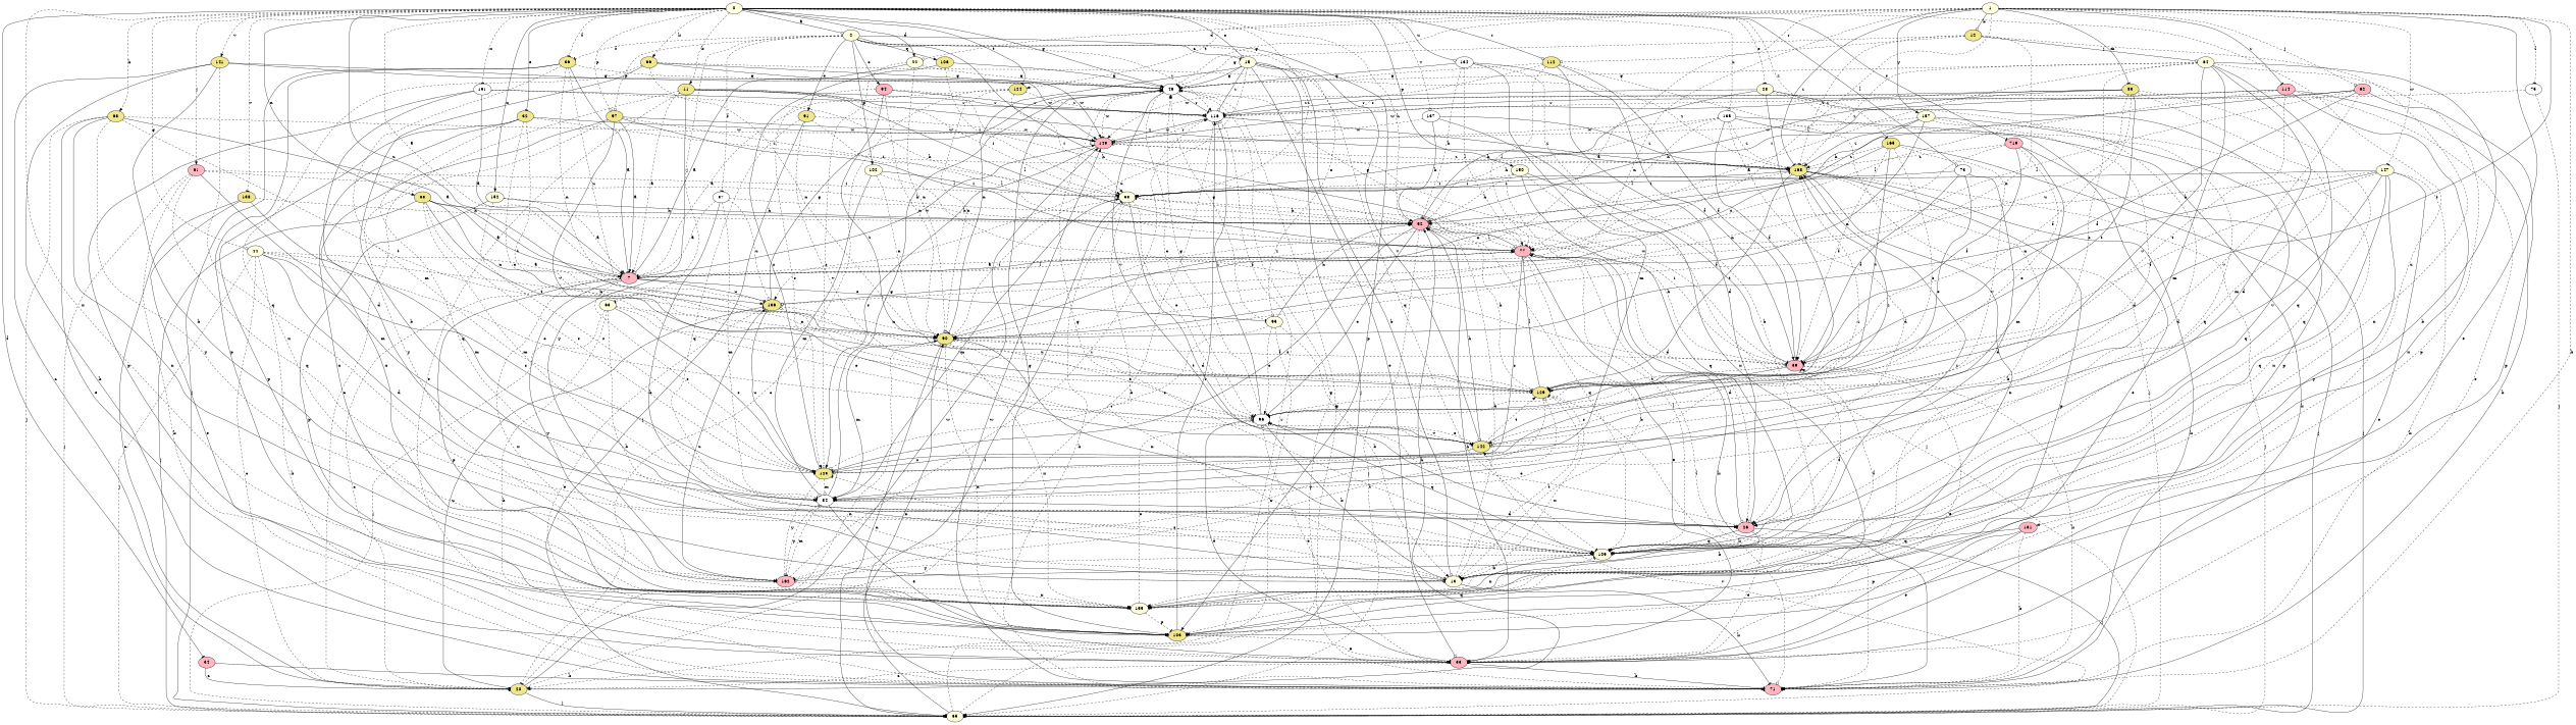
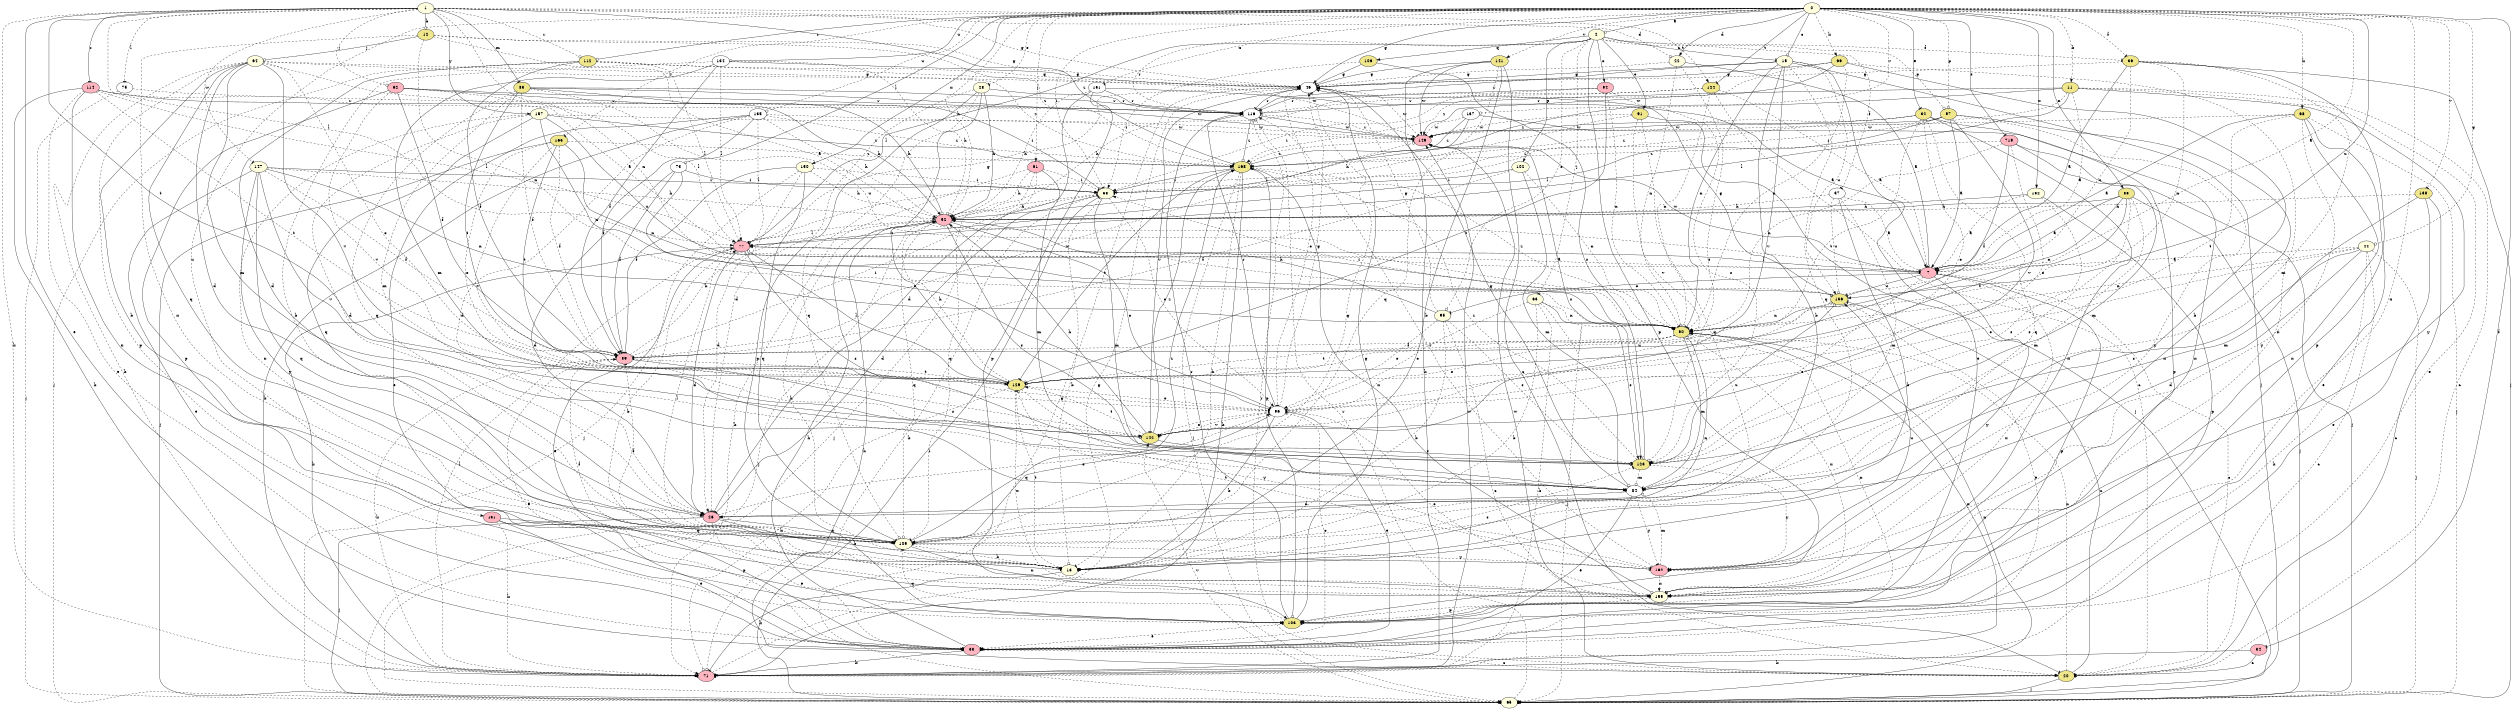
  strict digraph {
    node [fillcolor=khaki style=filled]
    edge [arrowhead=normal style=dashed]
    0 [fillcolor=lightyellow]
    2 [fillcolor=lightyellow]
    7 [fillcolor=lightpink]
    11
    15 [fillcolor=lightyellow]
    22 [fillcolor=lightyellow]
    28 [fillcolor=lightyellow]
    32
    34 [fillcolor=lightpink]
    36
    44 [fillcolor=lightyellow]
    46 [fillcolor=white]
    52 [fillcolor=lightpink]
    58 [fillcolor=lightyellow]
    61 [fillcolor=lightpink]
    66
    68
    73 [fillcolor=white]
    88
    97
    112
    n22 [fillcolor=lightpink label=719]
    124
    131 [fillcolor=lightpink]
    134 [fillcolor=white]
    135 [fillcolor=white]
    136
    137 [fillcolor=white]
    138
    141
    150 [fillcolor=lightyellow]
    151 [fillcolor=white]
    152 [fillcolor=lightyellow]
    155 [fillcolor=lightyellow]
    165
    77 [fillcolor=lightpink]
    37 [fillcolor=white]
    63 [fillcolor=lightyellow]
    91
    94 [fillcolor=lightpink]
    95 [fillcolor=lightyellow]
    102 [fillcolor=lightyellow]
    103
    106
    116 [fillcolor=white]
    20
    123
    149 [fillcolor=lightpink]
    162 [fillcolor=lightpink]
    33 [fillcolor=lightpink]
    168
    90
    13 [fillcolor=lightyellow]
    65 [fillcolor=lightyellow]
    109 [fillcolor=lightyellow]
    142
    129
    26 [fillcolor=lightpink]
    96 [fillcolor=white]
    71 [fillcolor=lightpink]
    84 [fillcolor=white]
    39 [fillcolor=lightpink]
    1 [fillcolor=lightyellow]
    12
    62 [fillcolor=lightpink]
    75 [fillcolor=white]
    83
    114 [fillcolor=lightpink]
    147 [fillcolor=lightyellow]
    157 [fillcolor=lightyellow]
    64 [fillcolor=lightyellow]
    0 -> 2 [arrowhead=odot label=a style=solid]
    0 -> 7 [arrowhead=tee label=a]
    0 -> 11 [label=b]
    0 -> 15 [arrowhead=odot label=c style=solid]
    0 -> 22 [label=d style=solid]
    0 -> 28 [arrowhead=tee label=e]
    0 -> 32 [arrowhead=tee label=e style=solid]
    0 -> 34 [arrowhead=tee label=f style=solid]
    0 -> 36 [arrowhead=tee label=f]
    0 -> 44 [arrowhead=odot label=g]
    0 -> 46 [label=g style=solid]
    0 -> 52 [arrowhead=odot label=h]
    0 -> 58 [arrowhead=tee label=i]
    0 -> 61 [label=j]
    0 -> 66 [label=k]
    0 -> 68 [label=k]
    0 -> 73 [arrowhead=odot label=l style=solid]
    0 -> 88 [label=n style=solid]
    0 -> 97 [arrowhead=odot label=p]
    0 -> 112 [arrowhead=odot label=r style=solid]
    0 -> n22 [arrowhead=tee label=s style=solid]
    0 -> 124 [arrowhead=tee label=t style=solid]
    0 -> 131 [label=u]
    0 -> 134 [arrowhead=odot label=u style=solid]
    0 -> 135 [arrowhead=odot label=u]
    0 -> 136 [label=u style=solid]
    0 -> 137 [arrowhead=odot label=v]
    0 -> 138 [arrowhead=tee label=v]
    0 -> 141 [label=v]
-   0 -> 150 [label=p style=solid]
+   0 -> 150 [label=x style=solid]
    0 -> 151 [arrowhead=tee label=x]
    0 -> 152 [label=x style=solid]
    0 -> 155 [arrowhead=odot label=x]
    0 -> 165 [arrowhead=tee label=z]
    2 -> 15 [arrowhead=tee label=c style=solid]
    2 -> 36 [arrowhead=tee label=f]
    2 -> 97 [arrowhead=odot label=p]
    2 -> 77 [arrowhead=odot label=l style=solid]
    2 -> 37 [arrowhead=tee label=f]
    2 -> 63 [arrowhead=tee label=j]
    2 -> 91 [label=o style=solid]
    2 -> 94 [label=o style=solid]
    2 -> 95 [arrowhead=odot label=o]
    2 -> 102 [label=p style=solid]
    2 -> 103 [label=p style=solid]
    2 -> 106 [label=q style=solid]
    2 -> 116 [label=r]
    7 -> 136 [arrowhead=tee label=u style=solid]
    7 -> 155 [arrowhead=odot label=x]
    7 -> 77 [label=l style=solid]
    7 -> 95 [arrowhead=tee label=o style=solid]
    7 -> 103 [arrowhead=tee label=p style=solid]
    7 -> 20 [arrowhead=tee label=c]
    7 -> 123 [label=s]
    7 -> 149 [label=w style=solid]
    7 -> 162 [label=y style=solid]
    11 -> 7 [label=a]
    11 -> 58 [arrowhead=tee label=i]
    11 -> 77 [label=l style=solid]
    11 -> 116 [arrowhead=tee label=r style=solid]
    11 -> 20 [arrowhead=tee label=c]
    11 -> 162 [label=y style=solid]
    11 -> 33 [arrowhead=tee label=e]
    11 -> 168 [label=z style=solid]
    15 -> 46 [arrowhead=odot label=g style=solid]
    15 -> 136 [label=u]
    15 -> 116 [arrowhead=odot label=r style=solid]
    15 -> 33 [arrowhead=odot label=e style=solid]
    15 -> 90 [arrowhead=tee label=n style=solid]
    15 -> 13 [arrowhead=odot label=b style=solid]
    15 -> 65 [label=j style=solid]
    15 -> 109 [arrowhead=tee label=q]
    15 -> 142 [arrowhead=odot label=v style=solid]
    22 -> 7 [arrowhead=odot label=a style=solid]
    22 -> 46 [arrowhead=odot label=g]
    22 -> 123 [arrowhead=odot label=s]
    22 -> 90 [arrowhead=odot label=n]
    28 -> 52 [arrowhead=tee label=h style=solid]
    28 -> 103 [label=p style=solid]
    28 -> 116 [arrowhead=tee label=r style=solid]
    28 -> 109 [arrowhead=odot label=q]
    28 -> 129 [arrowhead=tee label=t style=solid]
    28 -> 26 [arrowhead=tee label=d]
    32 -> 155 [arrowhead=odot label=x style=solid]
    32 -> 103 [arrowhead=odot label=p style=solid]
    32 -> 149 [label=w style=solid]
    32 -> 168 [arrowhead=tee label=z]
    32 -> 109 [arrowhead=odot label=q]
    32 -> 129 [arrowhead=tee label=t]
    32 -> 96 [arrowhead=odot label=o]
    34 -> 20 [arrowhead=odot label=c style=solid]
    34 -> 71 [arrowhead=tee label=k style=solid]
    36 -> 7 [arrowhead=tee label=a style=solid]
    36 -> 46 [arrowhead=odot label=g]
    36 -> 136 [arrowhead=odot label=u]
    36 -> 103 [label=p style=solid]
    36 -> 90 [label=n]
    36 -> 65 [arrowhead=odot label=j style=solid]
    36 -> 84 [arrowhead=tee label=m]
    44 -> 7 [arrowhead=tee label=a]
    44 -> 20 [arrowhead=odot label=c]
    44 -> 123 [arrowhead=tee label=s style=solid]
    44 -> 90 [label=n]
    44 -> 65 [arrowhead=odot label=j]
    44 -> 26 [label=d style=solid]
    44 -> 96 [arrowhead=odot label=o]
    44 -> 71 [arrowhead=tee label=k]
    46 -> 116 [arrowhead=tee label=r style=solid]
    46 -> 149 [arrowhead=tee label=w]
    46 -> 142 [arrowhead=tee label=v style=solid]
    46 -> 96 [arrowhead=tee label=o]
    52 -> 77 [arrowhead=odot label=l]
    52 -> 123 [arrowhead=odot label=s style=solid]
    52 -> 65 [label=j]
    52 -> 109 [arrowhead=odot label=q]
    52 -> 96 [arrowhead=tee label=o style=solid]
    58 -> 52 [label=h]
    58 -> 13 [arrowhead=odot label=b]
    58 -> 26 [arrowhead=tee label=d style=solid]
    58 -> 96 [label=o]
    58 -> 71 [arrowhead=odot label=k]
    58 -> 84 [label=m style=solid]
    61 -> 52 [arrowhead=odot label=h]
    61 -> 58 [arrowhead=tee label=i]
    61 -> 65 [arrowhead=odot label=j]
    61 -> 109 [arrowhead=tee label=q]
    61 -> 71 [label=k]
    61 -> 84 [arrowhead=odot label=m style=solid]
    66 -> 46 [arrowhead=odot label=g style=solid]
    66 -> 155 [label=x]
    66 -> 149 [label=w style=solid]
    66 -> 168 [label=z]
    66 -> 90 [arrowhead=tee label=n]
    66 -> 13 [arrowhead=odot label=b style=solid]
    68 -> 7 [arrowhead=tee label=a style=solid]
    68 -> 155 [label=x style=solid]
    68 -> 149 [label=w]
    68 -> 162 [arrowhead=tee label=y]
    68 -> 33 [arrowhead=tee label=e style=solid]
    68 -> 65 [label=j]
    68 -> 129 [arrowhead=odot label=t]
    73 -> 58 [label=i style=solid]
    73 -> 26 [label=d style=solid]
    73 -> 96 [arrowhead=tee label=o style=solid]
    73 -> 39 [arrowhead=tee label=f style=solid]
    88 -> 7 [label=a style=solid]
    88 -> 52 [label=h style=solid]
    88 -> 123 [arrowhead=tee label=s]
    88 -> 90 [label=n style=solid]
    88 -> 65 [arrowhead=odot label=j style=solid]
    88 -> 129 [arrowhead=odot label=t style=solid]
    88 -> 84 [arrowhead=odot label=m]
    97 -> 7 [label=a style=solid]
    97 -> 58 [label=i]
    97 -> 155 [arrowhead=tee label=x style=solid]
    97 -> 77 [arrowhead=odot label=l style=solid]
    97 -> 149 [label=w style=solid]
    97 -> 162 [arrowhead=tee label=y]
    97 -> 142 [arrowhead=tee label=v style=solid]
    112 -> 46 [arrowhead=tee label=g]
    112 -> 77 [arrowhead=tee label=l]
    112 -> 149 [label=w]
    112 -> 65 [arrowhead=odot label=j]
    112 -> 26 [arrowhead=odot label=d style=solid]
    112 -> 39 [arrowhead=odot label=f style=solid]
    n22 -> 168 [arrowhead=odot label=z]
    n22 -> 90 [label=n]
    n22 -> 65 [arrowhead=tee label=j style=solid]
    n22 -> 96 [arrowhead=tee label=o]
    n22 -> 84 [arrowhead=tee label=m style=solid]
    n22 -> 39 [arrowhead=tee label=f style=solid]
    124 -> 7 [arrowhead=tee label=a]
    124 -> 58 [label=i]
    124 -> 116 [arrowhead=odot label=r]
    124 -> 20 [arrowhead=tee label=c]
    124 -> 90 [arrowhead=odot label=n]
    131 -> 103 [arrowhead=tee label=p style=solid]
    131 -> 33 [arrowhead=odot label=e style=solid]
    131 -> 109 [arrowhead=odot label=q style=solid]
    131 -> 71 [arrowhead=odot label=k]
    134 -> 46 [arrowhead=tee label=g style=solid]
    134 -> 52 [arrowhead=odot label=h]
    134 -> 77 [label=l]
    134 -> 13 [arrowhead=odot label=b]
    134 -> 84 [label=m style=solid]
    134 -> 39 [label=f style=solid]
    135 -> 52 [arrowhead=odot label=h]
    135 -> 77 [arrowhead=tee label=l]
    135 -> 149 [arrowhead=tee label=w]
    135 -> 33 [arrowhead=tee label=e style=solid]
    135 -> 168 [arrowhead=odot label=z]
    135 -> 26 [label=d]
    135 -> 71 [arrowhead=tee label=k style=solid]
    135 -> 39 [label=f style=solid]
    136 -> 46 [label=g style=solid]
    136 -> 33 [label=e]
    136 -> 90 [label=n]
    137 -> 52 [label=h style=solid]
    137 -> 155 [label=x style=solid]
    137 -> 149 [arrowhead=tee label=w]
    137 -> 168 [arrowhead=odot label=z style=solid]
    138 -> 52 [label=h]
    138 -> 20 [arrowhead=odot label=c style=solid]
    138 -> 33 [label=e style=solid]
    138 -> 84 [label=m style=solid]
    141 -> 46 [arrowhead=odot label=g style=solid]
    141 -> 20 [arrowhead=tee label=c style=solid]
    141 -> 149 [label=w style=solid]
    141 -> 13 [arrowhead=tee label=b style=solid]
    141 -> 109 [label=q]
    141 -> 71 [arrowhead=tee label=k style=solid]
    150 -> 52 [label=h]
    150 -> 58 [arrowhead=odot label=i]
    150 -> 65 [arrowhead=odot label=j]
    150 -> 109 [arrowhead=tee label=q style=solid]
    150 -> 26 [label=d]
    150 -> 39 [arrowhead=tee label=f style=solid]
    151 -> 7 [label=a style=solid]
    151 -> 52 [label=h]
    151 -> 103 [label=p style=solid]
    151 -> 116 [arrowhead=odot label=r style=solid]
    151 -> 26 [arrowhead=tee label=d style=solid]
    152 -> 7 [label=a]
    152 -> 52 [arrowhead=odot label=h style=solid]
    152 -> 103 [arrowhead=odot label=p style=solid]
    152 -> 123 [arrowhead=tee label=s]
    155 -> 103 [arrowhead=tee label=p]
    155 -> 96 [arrowhead=tee label=o]
    165 -> 168 [label=z]
    165 -> 90 [arrowhead=odot label=n style=solid]
    165 -> 65 [arrowhead=tee label=j style=solid]
    165 -> 142 [label=v]
    165 -> 129 [arrowhead=odot label=t style=solid]
    165 -> 96 [arrowhead=tee label=o]
    165 -> 39 [label=f]
    77 -> 7 [arrowhead=tee label=a]
    77 -> 46 [arrowhead=odot label=g]
    77 -> 123 [arrowhead=odot label=s style=solid]
    77 -> 33 [label=e style=solid]
    77 -> 13 [arrowhead=tee label=b]
    77 -> 26 [arrowhead=odot label=d style=solid]
    77 -> 71 [label=k style=solid]
    37 -> 7 [arrowhead=odot label=a]
    37 -> 52 [label=h]
    37 -> 136 [arrowhead=odot label=u]
    37 -> 13 [arrowhead=tee label=b style=solid]
    37 -> 84 [arrowhead=tee label=m]
    63 -> 123 [label=s style=solid]
    63 -> 90 [arrowhead=odot label=n]
    63 -> 13 [arrowhead=odot label=b]
    63 -> 65 [label=j]
    63 -> 96 [arrowhead=odot label=o]
    63 -> 71 [arrowhead=tee label=k]
    91 -> 77 [arrowhead=odot label=l]
    91 -> 149 [label=w]
    91 -> 65 [arrowhead=tee label=j style=solid]
    91 -> 109 [label=q]
    91 -> 142 [label=v]
    94 -> 52 [arrowhead=odot label=h]
    94 -> 116 [label=r style=solid]
    94 -> 123 [label=s]
    94 -> 90 [arrowhead=tee label=n]
    94 -> 129 [arrowhead=odot label=t style=solid]
    95 -> 46 [label=g]
    95 -> 52 [label=h style=solid]
    95 -> 20 [label=c]
    95 -> 123 [arrowhead=odot label=s]
    95 -> 13 [label=b]
    95 -> 96 [label=o]
    102 -> 58 [arrowhead=tee label=i style=solid]
    102 -> 90 [arrowhead=tee label=n]
    102 -> 84 [arrowhead=odot label=m style=solid]
    102 -> 39 [arrowhead=odot label=f]
    103 -> 46 [arrowhead=tee label=g style=solid]
    103 -> 116 [label=r style=solid]
    103 -> 33 [label=e]
    103 -> 90 [arrowhead=odot label=n]
    103 -> 109 [arrowhead=tee label=q]
    106 -> 46 [arrowhead=tee label=g style=solid]
    106 -> 58 [label=i]
    106 -> 123 [arrowhead=odot label=s style=solid]
    116 -> 149 [arrowhead=odot label=w style=solid]
    116 -> 168 [arrowhead=odot label=z style=solid]
    20 -> 52 [label=h style=solid]
    20 -> 136 [arrowhead=tee label=u style=solid]
    20 -> 116 [arrowhead=odot label=r]
    20 -> 149 [label=w style=solid]
    20 -> 90 [label=n]
    20 -> 65 [arrowhead=tee label=j style=solid]
    123 -> 136 [arrowhead=odot label=u style=solid]
    123 -> 162 [arrowhead=odot label=y]
    123 -> 168 [label=z]
    123 -> 84 [arrowhead=odot label=m]
    149 -> 116 [arrowhead=odot label=r]
    149 -> 123 [label=s style=solid]
    149 -> 168 [arrowhead=odot label=z]
    162 -> 136 [label=u style=solid]
    162 -> 155 [label=x]
    162 -> 116 [label=r]
    162 -> 129 [arrowhead=odot label=t]
    162 -> 84 [arrowhead=odot label=m]
    33 -> 52 [label=h style=solid]
    33 -> 20 [label=c]
    33 -> 96 [arrowhead=odot label=o]
    33 -> 71 [arrowhead=tee label=k style=solid]
    168 -> 58 [arrowhead=odot label=i style=solid]
    168 -> 155 [arrowhead=odot label=x style=solid]
    168 -> 103 [arrowhead=odot label=p style=solid]
    168 -> 13 [arrowhead=tee label=b]
    168 -> 65 [label=j]
    168 -> 129 [arrowhead=tee label=t style=solid]
    168 -> 71 [label=k style=solid]
    90 -> 58 [label=i]
    90 -> 155 [label=x]
    90 -> 168 [arrowhead=tee label=z]
    90 -> 129 [arrowhead=odot label=t]
    90 -> 96 [arrowhead=tee label=o]
    90 -> 84 [arrowhead=odot label=m style=solid]
    90 -> 39 [arrowhead=tee label=f]
    13 -> 52 [label=h]
    13 -> 123 [arrowhead=tee label=s]
    13 -> 129 [arrowhead=tee label=t]
    13 -> 71 [arrowhead=tee label=k style=solid]
    13 -> 39 [label=f]
    65 -> 46 [arrowhead=tee label=g]
    65 -> 58 [arrowhead=tee label=i style=solid]
    65 -> 116 [arrowhead=odot label=r]
    65 -> 90 [arrowhead=odot label=n style=solid]
    65 -> 142 [label=v]
    109 -> 46 [arrowhead=tee label=g]
    109 -> 155 [arrowhead=odot label=x style=solid]
    109 -> 77 [label=l]
    109 -> 162 [arrowhead=tee label=y]
    109 -> 168 [label=z style=solid]
    109 -> 90 [arrowhead=odot label=n style=solid]
    109 -> 13 [arrowhead=tee label=b]
    109 -> 39 [arrowhead=tee label=f]
    142 -> 52 [label=h style=solid]
    142 -> 123 [arrowhead=tee label=s style=solid]
    142 -> 168 [label=z style=solid]
    142 -> 129 [label=t]
    142 -> 96 [arrowhead=tee label=o]
    129 -> 52 [arrowhead=odot label=h]
    129 -> 136 [arrowhead=odot label=u]
    129 -> 155 [label=x]
    129 -> 77 [arrowhead=odot label=l style=solid]
    129 -> 162 [arrowhead=tee label=y]
    129 -> 96 [arrowhead=tee label=o]
    129 -> 71 [arrowhead=odot label=k]
    26 -> 33 [arrowhead=tee label=e]
    26 -> 13 [arrowhead=tee label=b style=solid]
    26 -> 65 [arrowhead=tee label=j style=solid]
    26 -> 109 [arrowhead=odot label=q style=solid]
    26 -> 96 [label=o]
    96 -> 46 [label=g]
    96 -> 116 [arrowhead=odot label=r style=solid]
    96 -> 33 [arrowhead=tee label=e style=solid]
    96 -> 13 [arrowhead=odot label=b style=solid]
    96 -> 109 [label=q style=solid]
    96 -> 142 [arrowhead=tee label=v]
    71 -> 46 [label=g]
    71 -> 77 [label=l]
    71 -> 149 [label=w style=solid]
    71 -> 90 [label=n style=solid]
    84 -> 46 [label=g style=solid]
    84 -> 162 [arrowhead=tee label=y]
    84 -> 33 [arrowhead=tee label=e style=solid]
    84 -> 26 [label=d style=solid]
    39 -> 52 [arrowhead=odot label=h]
    39 -> 58 [arrowhead=tee label=i]
    39 -> 123 [arrowhead=odot label=s style=solid]
    39 -> 149 [arrowhead=odot label=w]
    39 -> 33 [arrowhead=odot label=e]
    39 -> 129 [arrowhead=tee label=t]
    39 -> 71 [arrowhead=tee label=k]
    1 -> 22 [arrowhead=odot label=d]
    1 -> 46 [arrowhead=tee label=g]
    1 -> 112 [arrowhead=odot label=r]
    1 -> 124 [label=t]
    1 -> 77 [label=l]
    1 -> 33 [arrowhead=tee label=e style=solid]
    1 -> 168 [arrowhead=tee label=z style=solid]
    1 -> 90 [arrowhead=odot label=n]
    1 -> 129 [label=t style=solid]
    1 -> 71 [arrowhead=odot label=k]
    1 -> 12 [arrowhead=odot label=b style=solid]
    1 -> 62 [arrowhead=odot label=j]
    1 -> 75 [arrowhead=tee label=l]
    1 -> 83 [arrowhead=tee label=m style=solid]
    1 -> 114 [arrowhead=tee label=r style=solid]
    1 -> 147 [arrowhead=tee label=w]
    1 -> 157 [label=y style=solid]
    12 -> 7 [arrowhead=tee label=a]
    12 -> 46 [arrowhead=tee label=g]
    12 -> 155 [arrowhead=tee label=x]
    12 -> 168 [arrowhead=tee label=z]
    12 -> 90 [label=n]
    12 -> 64 [arrowhead=odot label=j style=solid]
    62 -> 52 [label=h style=solid]
    62 -> 77 [label=l]
    62 -> 103 [arrowhead=odot label=p style=solid]
    62 -> 116 [arrowhead=odot label=r style=solid]
    62 -> 142 [arrowhead=odot label=v]
    62 -> 39 [arrowhead=tee label=f style=solid]
    75 -> 116 [arrowhead=odot label=r]
    75 -> 65 [arrowhead=odot label=j]
    83 -> 52 [arrowhead=odot label=h style=solid]
    83 -> 136 [arrowhead=odot label=u]
    83 -> 116 [arrowhead=tee label=r style=solid]
    83 -> 149 [label=w style=solid]
    83 -> 109 [arrowhead=tee label=q]
    83 -> 129 [arrowhead=odot label=t style=solid]
    83 -> 84 [label=m]
    83 -> 39 [label=f]
    114 -> 58 [arrowhead=odot label=i style=solid]
    114 -> 155 [arrowhead=odot label=x style=solid]
    114 -> 77 [arrowhead=odot label=l]
    114 -> 116 [arrowhead=tee label=r]
    114 -> 33 [arrowhead=odot label=e]
    114 -> 129 [arrowhead=tee label=t]
    114 -> 71 [label=k style=solid]
    147 -> 52 [label=h]
    147 -> 58 [label=i style=solid]
    147 -> 162 [arrowhead=odot label=y style=solid]
    147 -> 33 [arrowhead=odot label=e style=solid]
    147 -> 90 [arrowhead=tee label=n style=solid]
    147 -> 109 [label=q style=solid]
    147 -> 142 [arrowhead=odot label=v style=solid]
-   147 -> 71 [label=k]
+   64 -> 71 [label=k]
    147 -> 39 [arrowhead=tee label=f]
    157 -> 136 [arrowhead=odot label=u style=solid]
    157 -> 155 [label=x]
    157 -> 149 [arrowhead=tee label=w]
    157 -> 168 [label=z style=solid]
    157 -> 90 [arrowhead=odot label=n style=solid]
    157 -> 109 [label=q style=solid]
    157 -> 26 [label=d]
    64 -> 7 [arrowhead=odot label=a]
    64 -> 46 [label=g]
    64 -> 103 [label=p]
    64 -> 168 [arrowhead=odot label=z]
    64 -> 13 [label=b style=solid]
    64 -> 109 [label=q style=solid]
    64 -> 142 [arrowhead=odot label=v style=solid]
    64 -> 26 [label=d style=solid]
    64 -> 96 [arrowhead=tee label=o]
    64 -> 84 [arrowhead=tee label=m style=solid]
  }
